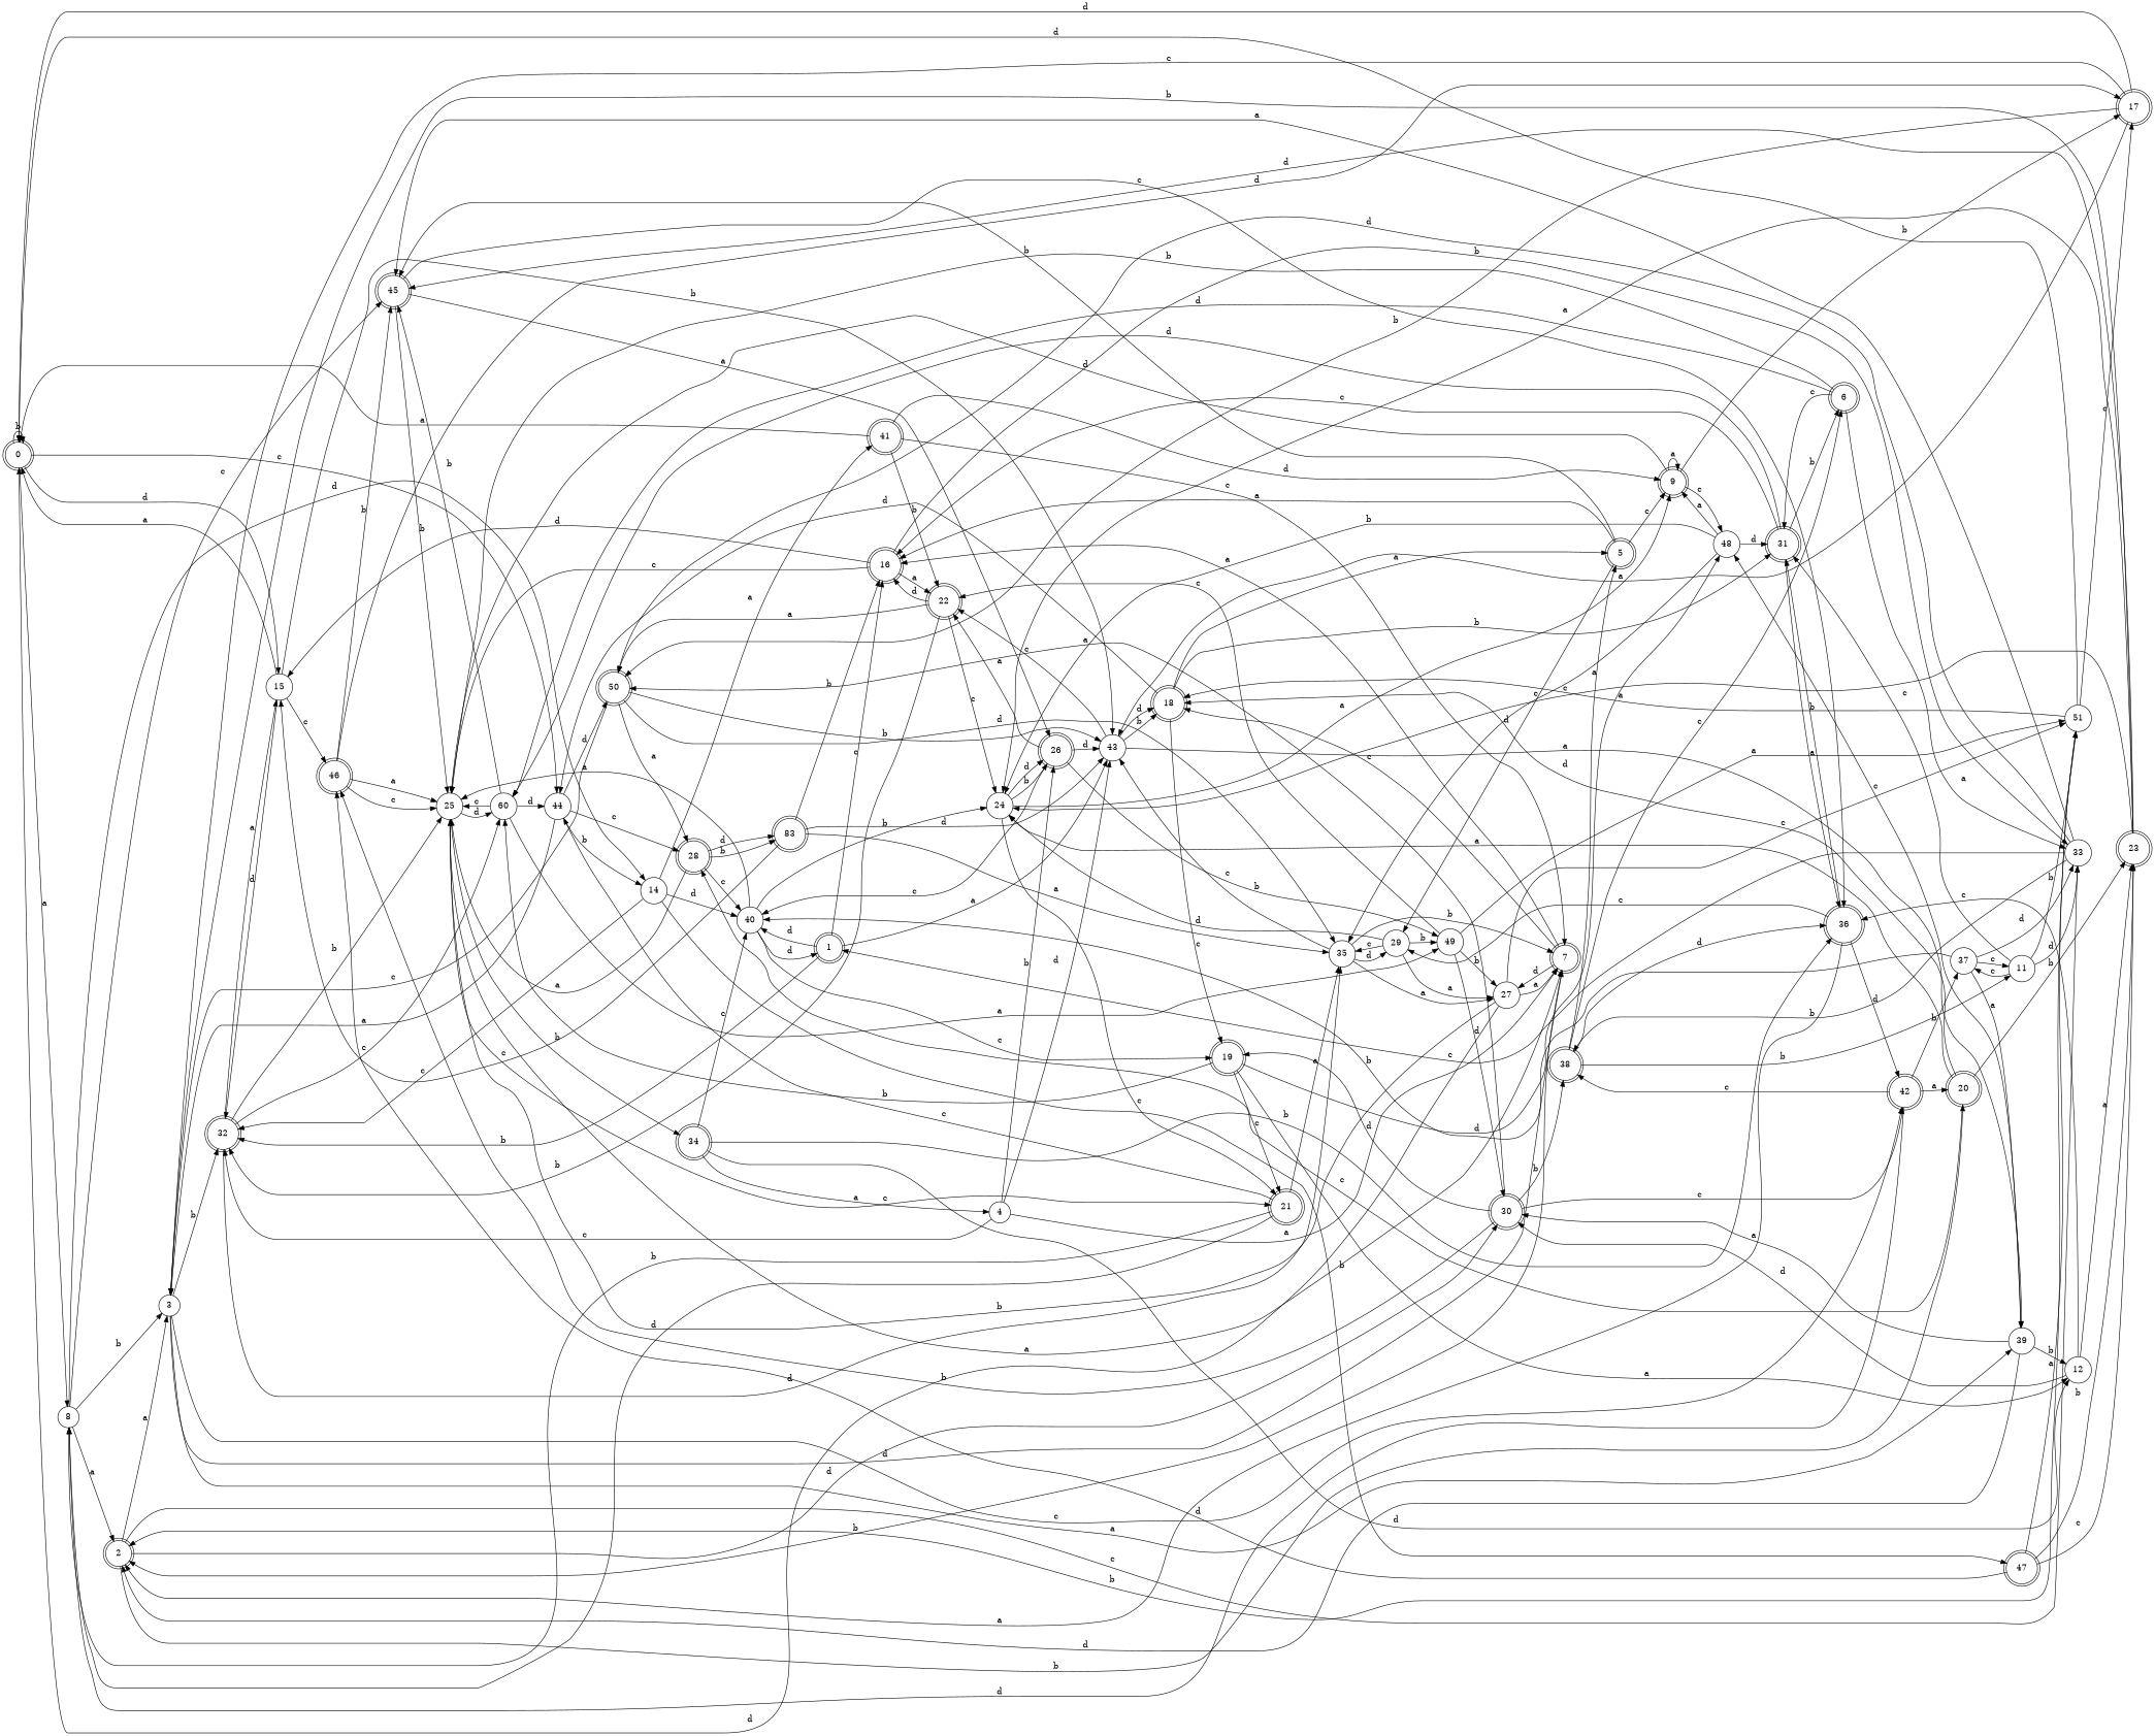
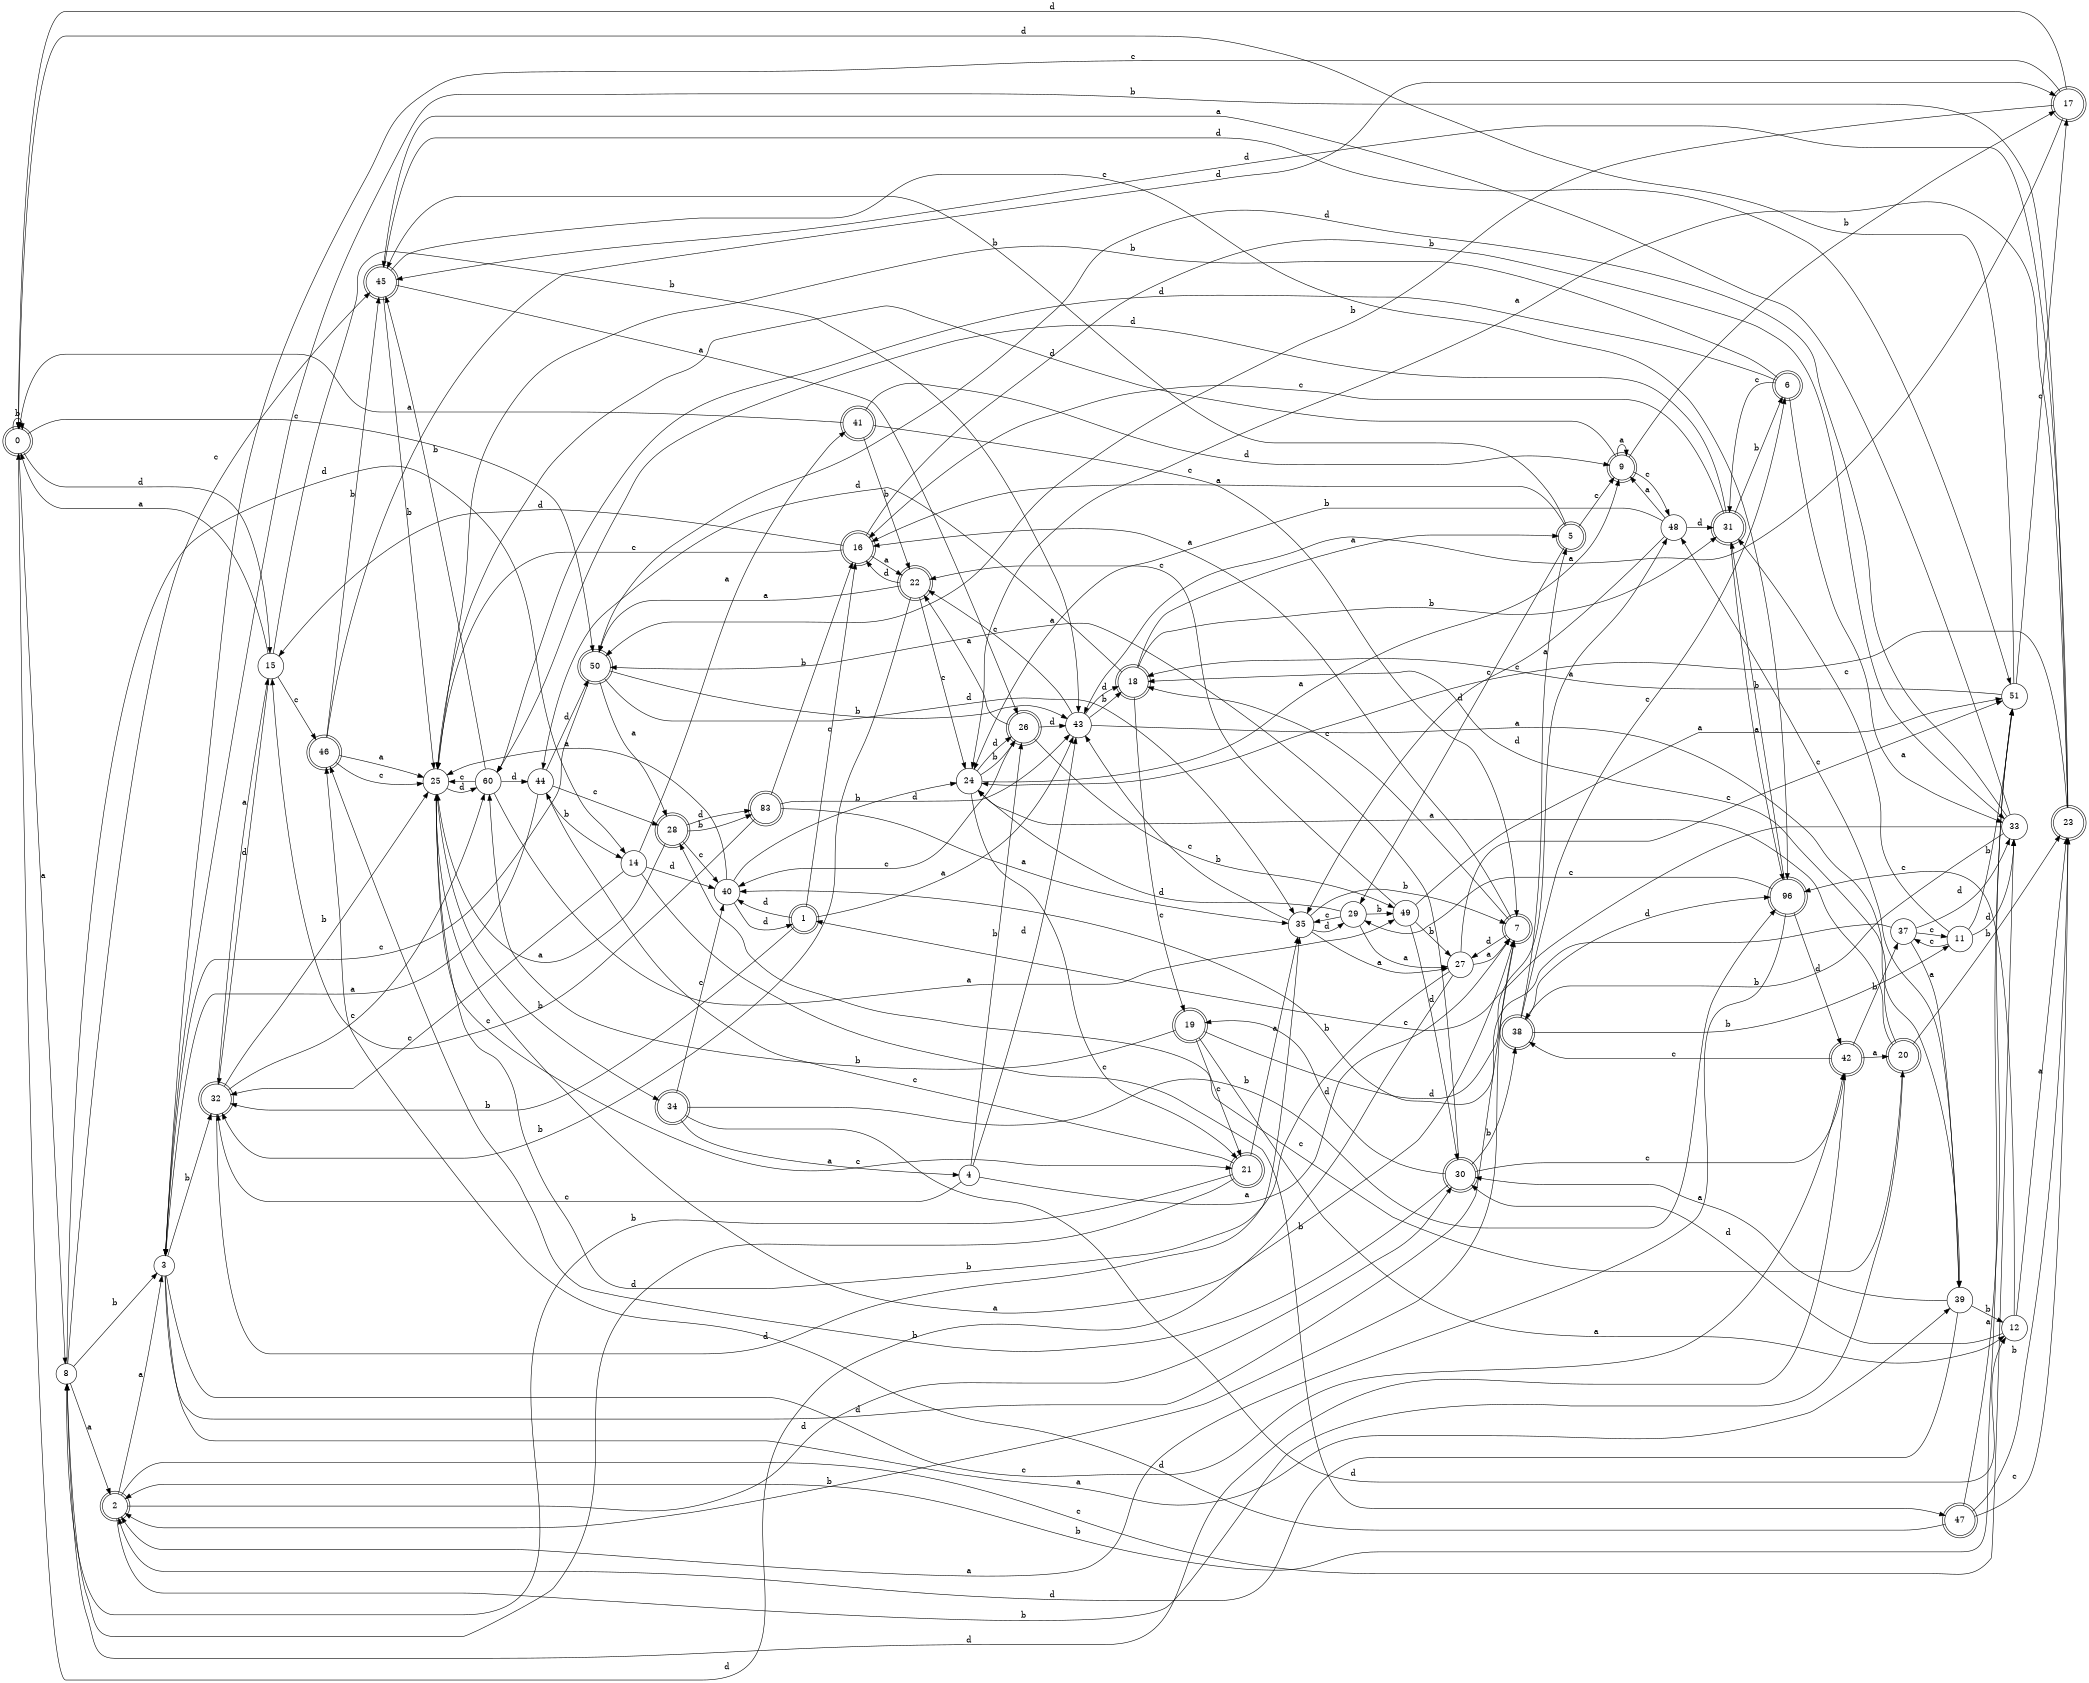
  digraph {
    rankdir=LR
    node [color=black fillcolor=white shape=doublecircle style="rounded,filled"]
    n1 [label=0]
    n2 [label=8 shape=circle style=filled]
    n3 [label=15 shape=circle style=filled]
    n4 [label=50]
    n5 [label=2]
    n6 [label=3 shape=circle style=filled]
    n7 [label=45]
    n8 [label=14 shape=circle style=filled]
    n9 [label=32]
    n10 [label=43 shape=circle style=filled]
    n11 [label=46]
    n12 [label=35 shape=circle style=filled]
    n13 [label=28]
    n14 [label=1]
    n15 [label=16]
    n16 [label=40 shape=circle style=filled]
    n17 [label=33 shape=circle style=filled]
    n18 [label=25 shape=circle style=filled]
    n19 [label=22]
    n20 [label=60 shape=circle style=filled]
    n21 [label=19]
    n22 [label=24 shape=circle style=filled]
    n23 [label=39 shape=circle style=filled]
    n24 [label=18]
    n25 [label=20]
    n26 [label=30]
    n27 [label=7]
    n28 [label=42]
    n29 [label=23]
    n30 [label=38]
    n31 [label=27 shape=circle style=filled]
    n32 [label=48 shape=circle style=filled]
    n33 [label=12 shape=circle style=filled]
    n34 [label=37 shape=circle style=filled]
    n35 [label=4 shape=circle style=filled]
    n36 [label=26]
    n37 [label=49 shape=circle style=filled]
    n38 [label=5]
    n39 [label=9]
    n40 [label=29 shape=circle style=filled]
    n41 [label=17]
    n42 [label=51 shape=circle style=filled]
-   n43 [label=36]
+   n43 [label=96]
    n44 [label=6]
    n45 [label=31]
    n46 [label=44 shape=circle style=filled]
    n47 [label=21]
    n48 [label=34]
    n49 [label=41]
    n50 [label=47]
    n51 [label=11 shape=circle style=filled]
    n52 [label=83]
    n1 -> n1 [label=b]
    n1 -> n2 [label=a]
    n1 -> n3 [label=d]
-   n1 -> n46 [label=c]
+   n1 -> n4 [label=c]
    n2 -> n5 [label=a]
    n2 -> n6 [label=b]
    n2 -> n7 [label=c]
    n2 -> n8 [label=d]
    n3 -> n1 [label=a]
    n3 -> n9 [label=d]
    n3 -> n10 [label=b]
    n3 -> n11 [label=c]
    n4 -> n6 [label=c]
    n4 -> n10 [label=b]
    n4 -> n12 [label=d]
    n4 -> n13 [label=a]
    n5 -> n6 [label=a]
    n5 -> n17 [label=c]
    n5 -> n25 [label=b]
    n5 -> n26 [label=d]
    n6 -> n9 [label=b]
    n6 -> n23 [label=a]
    n6 -> n27 [label=d]
    n6 -> n28 [label=c]
    n7 -> n18 [label=b]
    n7 -> n36 [label=a]
+   n7 -> n42 [label=d]
    n7 -> n43 [label=c]
    n8 -> n9 [label=c]
    n8 -> n16 [label=d]
    n8 -> n49 [label=a]
    n8 -> n50 [label=b]
    n9 -> n3 [label=a]
    n9 -> n12 [label=d]
    n9 -> n18 [label=b]
    n9 -> n20 [label=c]
    n10 -> n19 [label=c]
    n10 -> n23 [label=a]
    n10 -> n24 [label=b]
    n10 -> n24 [label=d]
    n11 -> n7 [label=b]
    n11 -> n18 [label=a]
    n11 -> n18 [label=c]
    n11 -> n41 [label=d]
    n12 -> n10 [label=c]
    n12 -> n27 [label=b]
    n12 -> n31 [label=a]
    n12 -> n40 [label=d]
    n13 -> n16 [label=c]
    n13 -> n18 [label=a]
    n13 -> n52 [label=b]
    n13 -> n52 [label=d]
    n14 -> n9 [label=b]
    n14 -> n10 [label=a]
    n14 -> n15 [label=c]
    n14 -> n16 [label=d]
    n15 -> n3 [label=d]
    n15 -> n17 [label=b]
    n15 -> n18 [label=c]
    n15 -> n19 [label=a]
    n16 -> n14 [label=d]
    n16 -> n18 [label=a]
-   n16 -> n21 [label=c]
    n16 -> n22 [label=b]
    n17 -> n4 [label=d]
    n17 -> n7 [label=a]
    n17 -> n14 [label=c]
    n17 -> n30 [label=b]
    n18 -> n20 [label=d]
    n18 -> n27 [label=a]
    n18 -> n47 [label=c]
    n18 -> n48 [label=b]
    n19 -> n4 [label=a]
    n19 -> n9 [label=b]
    n19 -> n15 [label=d]
    n19 -> n22 [label=c]
    n20 -> n7 [label=b]
    n20 -> n18 [label=c]
    n20 -> n37 [label=a]
    n20 -> n46 [label=d]
    n21 -> n20 [label=b]
    n21 -> n32 [label=d]
    n21 -> n33 [label=a]
    n21 -> n47 [label=c]
    n22 -> n36 [label=b]
    n22 -> n36 [label=d]
    n22 -> n39 [label=a]
    n22 -> n47 [label=c]
    n23 -> n5 [label=d]
    n23 -> n26 [label=a]
    n23 -> n32 [label=c]
    n23 -> n33 [label=b]
    n24 -> n21 [label=c]
    n24 -> n38 [label=a]
    n24 -> n45 [label=b]
    n24 -> n46 [label=d]
    n25 -> n13 [label=c]
    n25 -> n22 [label=a]
    n25 -> n24 [label=d]
    n25 -> n29 [label=b]
    n26 -> n4 [label=a]
    n26 -> n11 [label=b]
    n26 -> n21 [label=d]
    n26 -> n28 [label=c]
    n26 -> n30 [label=b]
    n27 -> n5 [label=b]
    n27 -> n15 [label=a]
    n27 -> n24 [label=c]
    n27 -> n31 [label=d]
    n28 -> n2 [label=d]
    n28 -> n25 [label=a]
    n28 -> n30 [label=c]
    n28 -> n34 [label=b]
    n29 -> n6 [label=b]
    n29 -> n7 [label=d]
    n29 -> n22 [label=a]
    n29 -> n22 [label=c]
    n30 -> n38 [label=a]
    n30 -> n43 [label=d]
    n30 -> n44 [label=c]
    n30 -> n51 [label=b]
    n31 -> n1 [label=d]
    n31 -> n18 [label=b]
    n31 -> n27 [label=a]
    n31 -> n42 [label=c]
    n32 -> n12 [label=c]
    n32 -> n22 [label=b]
    n32 -> n39 [label=a]
    n32 -> n45 [label=d]
    n33 -> n26 [label=d]
    n33 -> n29 [label=a]
    n33 -> n43 [label=c]
    n34 -> n16 [label=b]
    n34 -> n17 [label=d]
    n34 -> n23 [label=a]
    n34 -> n51 [label=c]
    n35 -> n9 [label=c]
    n35 -> n10 [label=d]
    n35 -> n27 [label=a]
    n35 -> n36 [label=b]
    n36 -> n10 [label=d]
    n36 -> n16 [label=c]
    n36 -> n19 [label=a]
    n36 -> n37 [label=b]
    n37 -> n19 [label=c]
    n37 -> n26 [label=d]
    n37 -> n31 [label=b]
    n37 -> n42 [label=a]
    n38 -> n7 [label=b]
    n38 -> n15 [label=a]
    n38 -> n39 [label=c]
    n38 -> n40 [label=d]
    n39 -> n18 [label=d]
    n39 -> n32 [label=c]
    n39 -> n39 [label=a]
    n39 -> n41 [label=b]
    n40 -> n12 [label=c]
    n40 -> n22 [label=d]
    n40 -> n31 [label=a]
    n40 -> n37 [label=b]
    n41 -> n1 [label=d]
    n41 -> n4 [label=b]
    n41 -> n6 [label=c]
    n41 -> n10 [label=a]
    n42 -> n1 [label=d]
    n42 -> n5 [label=b]
    n42 -> n24 [label=a]
    n42 -> n41 [label=c]
    n43 -> n5 [label=a]
    n43 -> n28 [label=d]
    n43 -> n40 [label=c]
    n43 -> n45 [label=b]
    n44 -> n17 [label=a]
    n44 -> n18 [label=b]
    n44 -> n20 [label=d]
    n44 -> n45 [label=c]
    n45 -> n15 [label=c]
    n45 -> n20 [label=d]
    n45 -> n43 [label=a]
    n45 -> n44 [label=b]
    n46 -> n4 [label=d]
    n46 -> n6 [label=a]
    n46 -> n8 [label=b]
    n46 -> n13 [label=c]
    n47 -> n2 [label=b]
    n47 -> n2 [label=d]
    n47 -> n12 [label=a]
    n47 -> n46 [label=c]
    n48 -> n16 [label=c]
    n48 -> n33 [label=d]
    n48 -> n35 [label=a]
    n48 -> n43 [label=b]
    n49 -> n1 [label=a]
    n49 -> n19 [label=b]
    n49 -> n27 [label=c]
    n49 -> n39 [label=d]
    n50 -> n11 [label=d]
    n50 -> n29 [label=b]
    n50 -> n29 [label=c]
    n50 -> n42 [label=a]
    n51 -> n17 [label=d]
    n51 -> n34 [label=c]
    n51 -> n42 [label=b]
    n51 -> n45 [label=c]
    n52 -> n3 [label=c]
    n52 -> n10 [label=d]
    n52 -> n12 [label=a]
    n52 -> n15 [label=b]
  }
